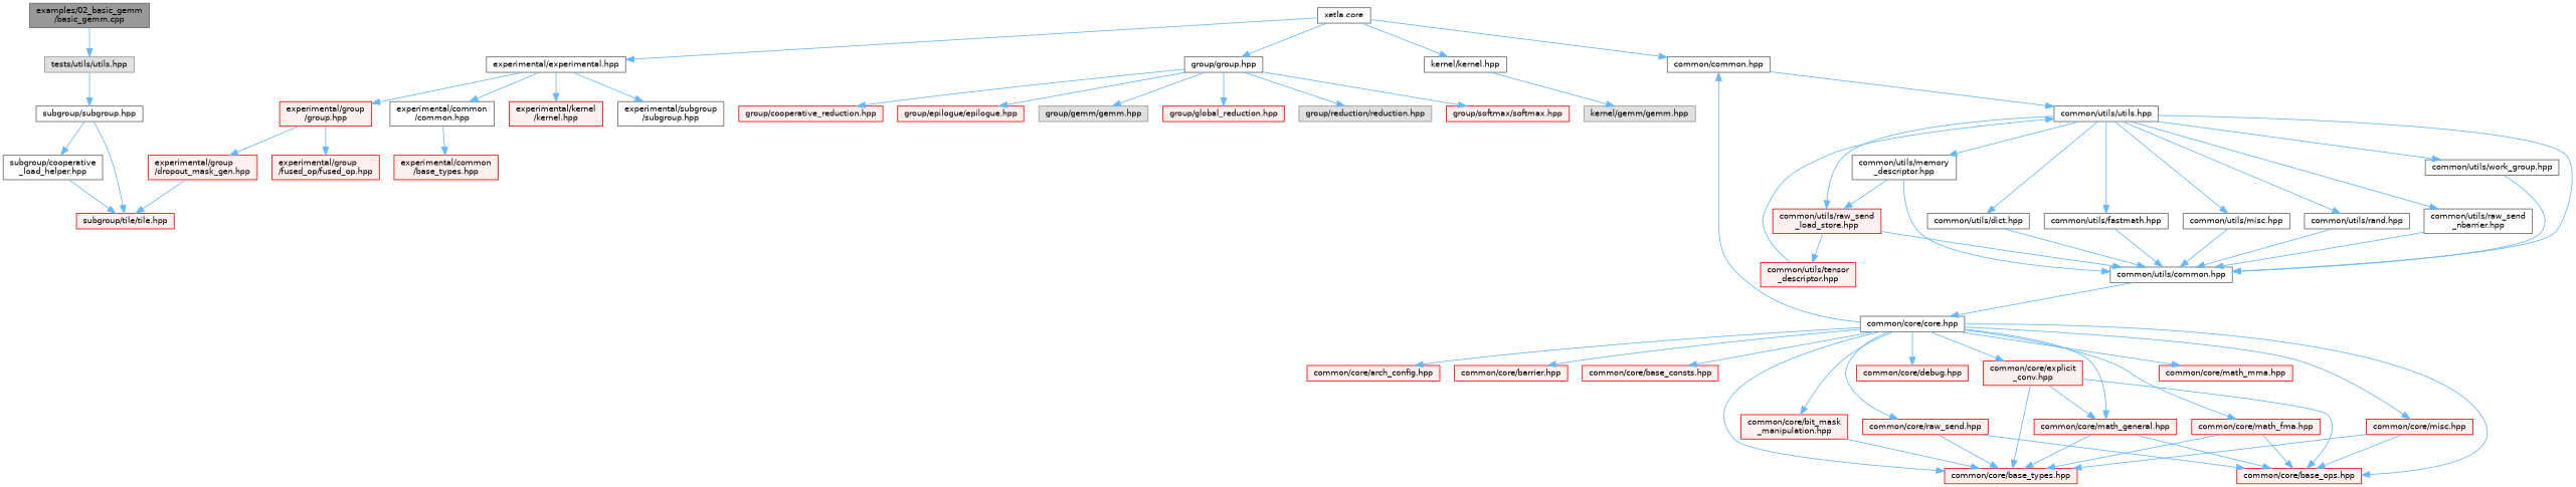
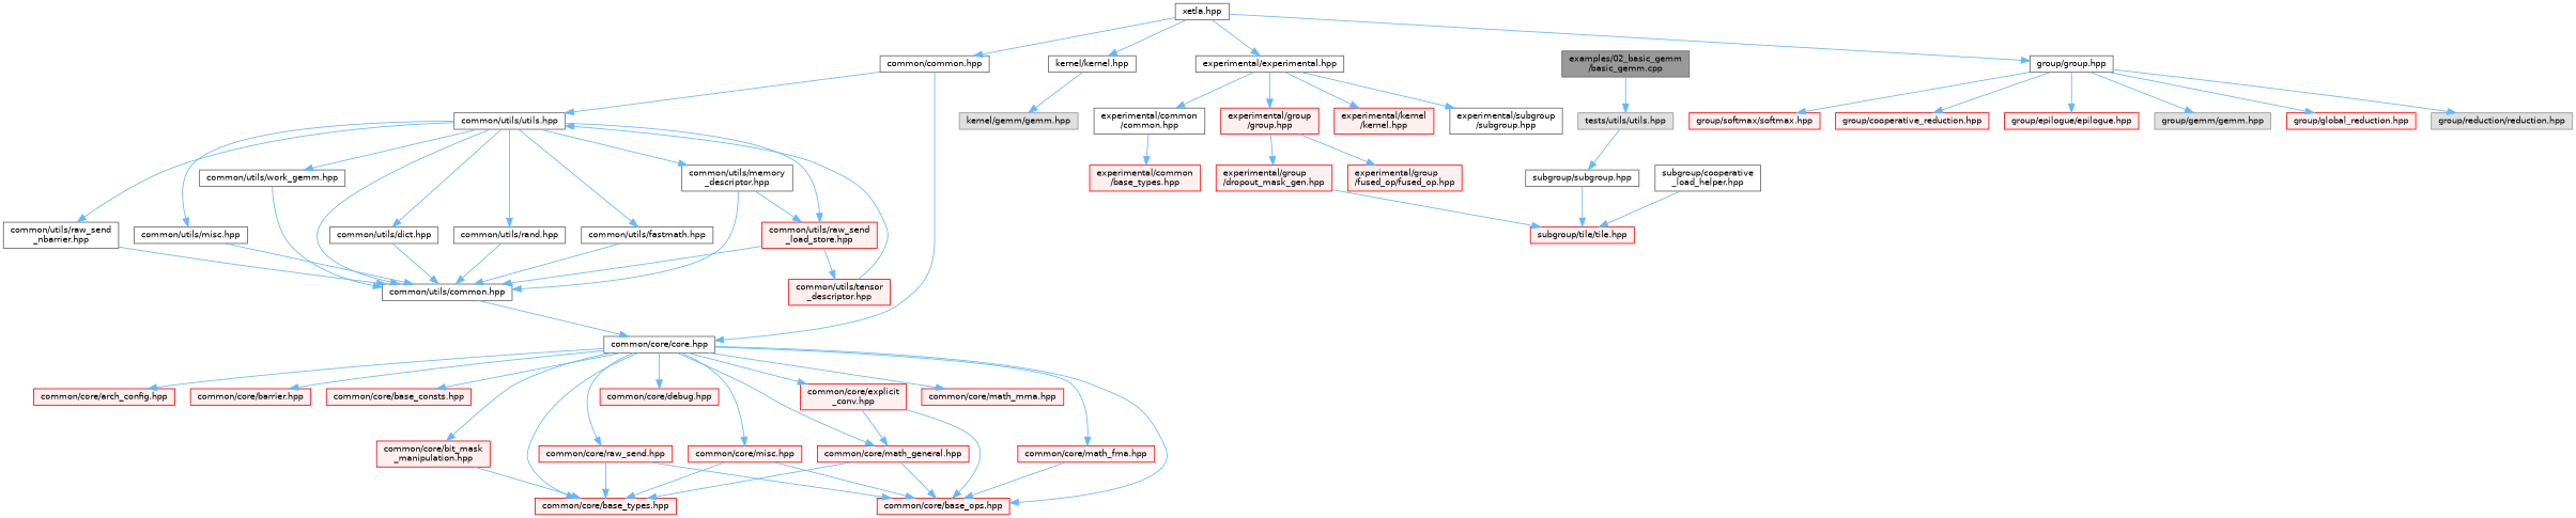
  digraph {
    node [color=red fillcolor="#FFF0F0" fontname=Helvetica fontsize=10 shape=box style=filled]
    edge [color=steelblue1 fontname=Helvetica fontsize=10 labelfontname=Helvetica labelfontsize=10 style=solid]
    n1 [color=gray40 fillcolor=grey60 fontcolor=black height=0.2 label="examples/02_basic_gemm\l/basic_gemm.cpp" width=0.4]
    n2 [color=grey60 fillcolor="#E0E0E0" height=0.2 label="tests/utils/utils.hpp" width=0.4]
    n3 [color=grey40 fillcolor=white height=0.2 label="subgroup/subgroup.hpp" width=0.4]
-   n4 [color=grey40 fillcolor=white height=0.2 label="xetla.core" width=0.4]
+   n4 [color=grey40 fillcolor=white height=0.2 label="xetla.hpp" width=0.4]
    n5 [color=grey40 fillcolor=white height=0.2 label="common/common.hpp" width=0.4]
    n6 [color=grey40 fillcolor=white height=0.2 label="experimental/experimental.hpp" width=0.4]
    n7 [color=grey40 fillcolor=white height=0.2 label="group/group.hpp" width=0.4]
    n8 [color=grey40 fillcolor=white height=0.2 label="kernel/kernel.hpp" width=0.4]
    n9 [color=grey40 fillcolor=white height=0.2 label="common/core/core.hpp" width=0.4]
    n10 [color=grey40 fillcolor=white height=0.2 label="common/utils/utils.hpp" width=0.4]
    n11 [color=grey40 fillcolor=white height=0.2 label="experimental/common\l/common.hpp" width=0.4]
    n12 [height=0.2 label="experimental/group\l/group.hpp" width=0.4]
    n13 [height=0.2 label="experimental/kernel\l/kernel.hpp" width=0.4]
    n14 [color=grey40 fillcolor=white height=0.2 label="experimental/subgroup\l/subgroup.hpp" width=0.4]
    n15 [height=0.2 label="group/cooperative_reduction.hpp" width=0.4]
    n16 [height=0.2 label="group/epilogue/epilogue.hpp" width=0.4]
    n17 [color=grey60 fillcolor="#E0E0E0" height=0.2 label="group/gemm/gemm.hpp" width=0.4]
    n18 [height=0.2 label="group/global_reduction.hpp" width=0.4]
    n19 [color=grey60 fillcolor="#E0E0E0" height=0.2 label="group/reduction/reduction.hpp" width=0.4]
    n20 [height=0.2 label="group/softmax/softmax.hpp" width=0.4]
    n21 [color=grey60 fillcolor="#E0E0E0" height=0.2 label="kernel/gemm/gemm.hpp" width=0.4]
    n22 [height=0.2 label="subgroup/tile/tile.hpp" width=0.4]
    n23 [color=grey40 fillcolor=white height=0.2 label="subgroup/cooperative\l_load_helper.hpp" width=0.4]
    n24 [height=0.2 label="common/core/arch_config.hpp" width=0.4]
    n25 [height=0.2 label="common/core/barrier.hpp" width=0.4]
    n26 [height=0.2 label="common/core/base_consts.hpp" width=0.4]
    n27 [height=0.2 label="common/core/base_ops.hpp" width=0.4]
    n28 [height=0.2 label="common/core/base_types.hpp" width=0.4]
    n29 [height=0.2 label="common/core/bit_mask\l_manipulation.hpp" width=0.4]
    n30 [height=0.2 label="common/core/debug.hpp" width=0.4]
    n31 [height=0.2 label="common/core/explicit\l_conv.hpp" width=0.4]
    n32 [height=0.2 label="common/core/math_general.hpp" width=0.4]
    n33 [height=0.2 label="common/core/math_fma.hpp" width=0.4]
    n34 [height=0.2 label="common/core/math_mma.hpp" width=0.4]
    n35 [height=0.2 label="common/core/misc.hpp" width=0.4]
    n36 [height=0.2 label="common/core/raw_send.hpp" width=0.4]
    n37 [color=grey40 fillcolor=white height=0.2 label="common/utils/common.hpp" width=0.4]
    n38 [color=grey40 fillcolor=white height=0.2 label="common/utils/dict.hpp" width=0.4]
    n39 [color=grey40 fillcolor=white height=0.2 label="common/utils/fastmath.hpp" width=0.4]
    n40 [color=grey40 fillcolor=white height=0.2 label="common/utils/memory\l_descriptor.hpp" width=0.4]
    n41 [height=0.2 label="common/utils/raw_send\l_load_store.hpp" width=0.4]
    n42 [color=grey40 fillcolor=white height=0.2 label="common/utils/misc.hpp" width=0.4]
    n43 [color=grey40 fillcolor=white height=0.2 label="common/utils/rand.hpp" width=0.4]
    n44 [color=grey40 fillcolor=white height=0.2 label="common/utils/raw_send\l_nbarrier.hpp" width=0.4]
-   n45 [color=grey40 fillcolor=white height=0.2 label="common/utils/work_group.hpp" width=0.4]
+   n45 [color=grey40 fillcolor=white height=0.2 label="common/utils/work_gemm.hpp" width=0.4]
    n46 [height=0.2 label="common/utils/tensor\l_descriptor.hpp" width=0.4]
    n47 [height=0.2 label="experimental/common\l/base_types.hpp" width=0.4]
    n48 [height=0.2 label="experimental/group\l/dropout_mask_gen.hpp" width=0.4]
    n49 [height=0.2 label="experimental/group\l/fused_op/fused_op.hpp" width=0.4]
    n1 -> n2
    n2 -> n3
    n3 -> n22
-   n3 -> n23
    n4 -> n5
    n4 -> n6
    n4 -> n7
    n4 -> n8
-   n9 -> n5
+   n5 -> n9
    n5 -> n10
    n6 -> n11
    n6 -> n12
    n6 -> n13
    n6 -> n14
    n7 -> n15
    n7 -> n16
    n7 -> n17
    n7 -> n18
    n7 -> n19
    n7 -> n20
    n8 -> n21
    n9 -> n24
    n9 -> n25
    n9 -> n26
    n9 -> n27
    n9 -> n28
    n9 -> n29
    n9 -> n30
    n9 -> n31
    n9 -> n32
    n9 -> n33
    n9 -> n34
    n9 -> n35
    n9 -> n36
    n10 -> n37
    n10 -> n38
    n10 -> n39
    n10 -> n40
    n10 -> n41
    n10 -> n42
    n10 -> n43
    n10 -> n44
    n10 -> n45
    n11 -> n47
    n12 -> n48
    n12 -> n49
    n23 -> n22
    n29 -> n28
    n31 -> n27
-   n31 -> n28
    n31 -> n32
    n32 -> n27
    n32 -> n28
    n33 -> n27
-   n33 -> n28
    n35 -> n27
    n35 -> n28
    n36 -> n27
    n36 -> n28
    n37 -> n9
    n38 -> n37
    n39 -> n37
    n40 -> n37
    n40 -> n41
    n41 -> n37
    n41 -> n46
    n42 -> n37
    n43 -> n37
    n44 -> n37
    n45 -> n37
    n46 -> n10
    n48 -> n22
  }
